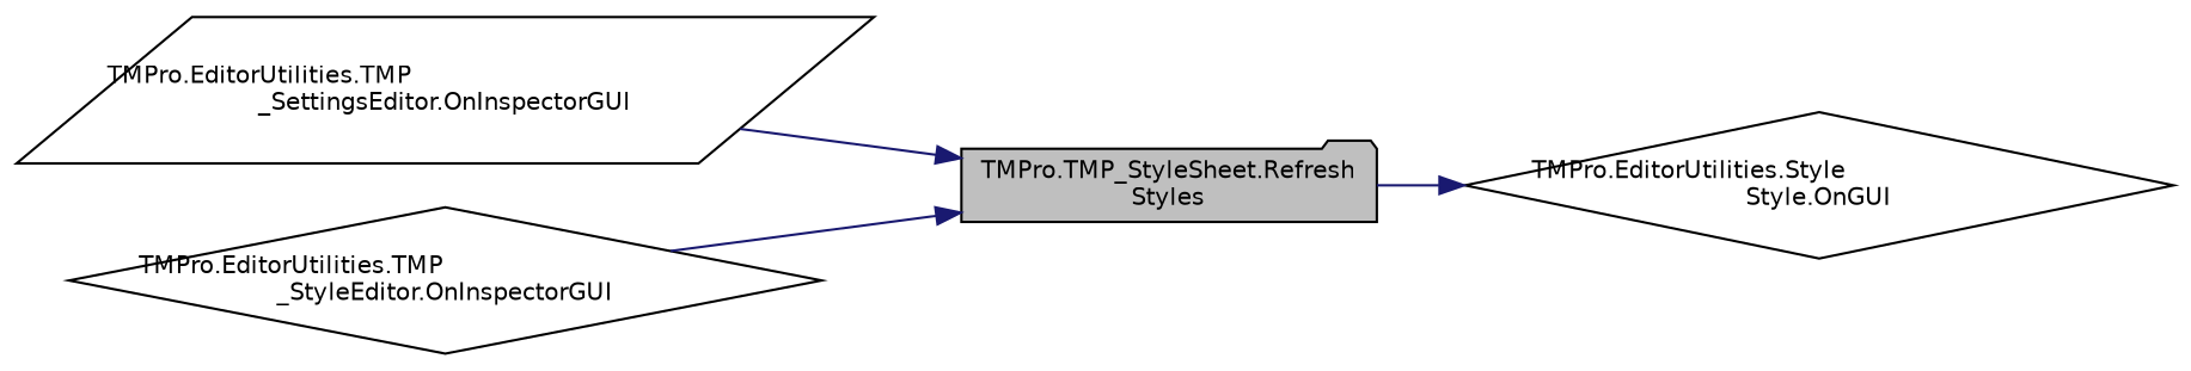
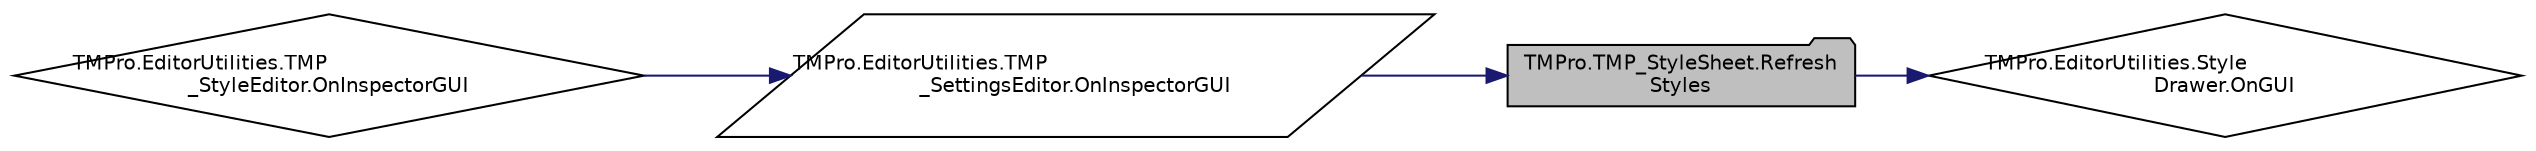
  digraph {
    rankdir=RL
    node [color=black fillcolor=white fontname=Helvetica fontsize=10 shape=diamond style=filled]
    edge [color=midnightblue dir=back fontname=Helvetica fontsize=10 labelfontname=Helvetica labelfontsize=10 style=solid]
    n1 [fillcolor=grey75 fontcolor=black height=0.2 label="TMPro.TMP_StyleSheet.Refresh\lStyles" shape=folder width=0.4]
    n2 [height=0.2 label="TMPro.EditorUtilities.TMP\l_SettingsEditor.OnInspectorGUI" shape=parallelogram width=0.4]
    n3 [height=0.2 label="TMPro.EditorUtilities.TMP\l_StyleEditor.OnInspectorGUI" width=0.4]
-   n4 [height=0.2 label="TMPro.EditorUtilities.Style\lStyle.OnGUI" width=0.4]
+   n4 [height=0.2 label="TMPro.EditorUtilities.Style\lDrawer.OnGUI" width=0.4]
    n1 -> n2
-   n1 -> n3
+   n2 -> n3
    n4 -> n1
  }
